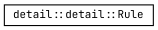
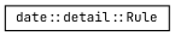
  digraph {
    rankdir=LR
    fontname="JetBrains Mono"
-   n1 [color=black fillcolor=white fontname="JetBrains Mono" fontsize=10 height=0.2 label="detail::detail::Rule" shape=record style=filled width=0.4]
+   n1 [color=black fillcolor=white fontname="JetBrains Mono" fontsize=10 height=0.2 label="date::detail::Rule" shape=record style=filled width=0.4]
  }
